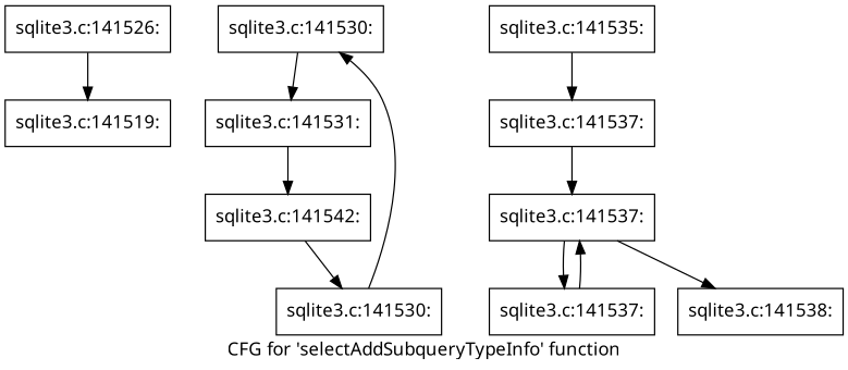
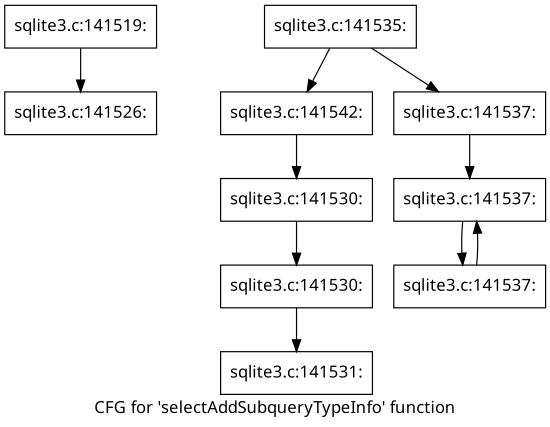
  digraph {
    fontname="Noto Sans"
    label="CFG for 'selectAddSubqueryTypeInfo' function"
    node [fontname="Noto Sans" shape=record]
    edge [fontname="Noto Sans"]
    n1 [label="{sqlite3.c:141519:}"]
    n2 [label="{sqlite3.c:141526:}"]
    n3 [label="{sqlite3.c:141530:}"]
    n4 [label="{sqlite3.c:141531:}"]
    n5 [label="{sqlite3.c:141542:}"]
    n6 [label="{sqlite3.c:141535:}"]
    n7 [label="{sqlite3.c:141537:}"]
    n8 [label="{sqlite3.c:141530:}"]
    n9 [label="{sqlite3.c:141537:}"]
    n10 [label="{sqlite3.c:141537:}"]
-   n11 [label="{sqlite3.c:141538:}"]
-   n2 -> n1
+   n1 -> n2
    n3 -> n4
-   n4 -> n5
+   n6 -> n5
    n5 -> n8
    n6 -> n7
    n7 -> n9
    n8 -> n3
    n9 -> n10
-   n9 -> n11
    n10 -> n9
  }
